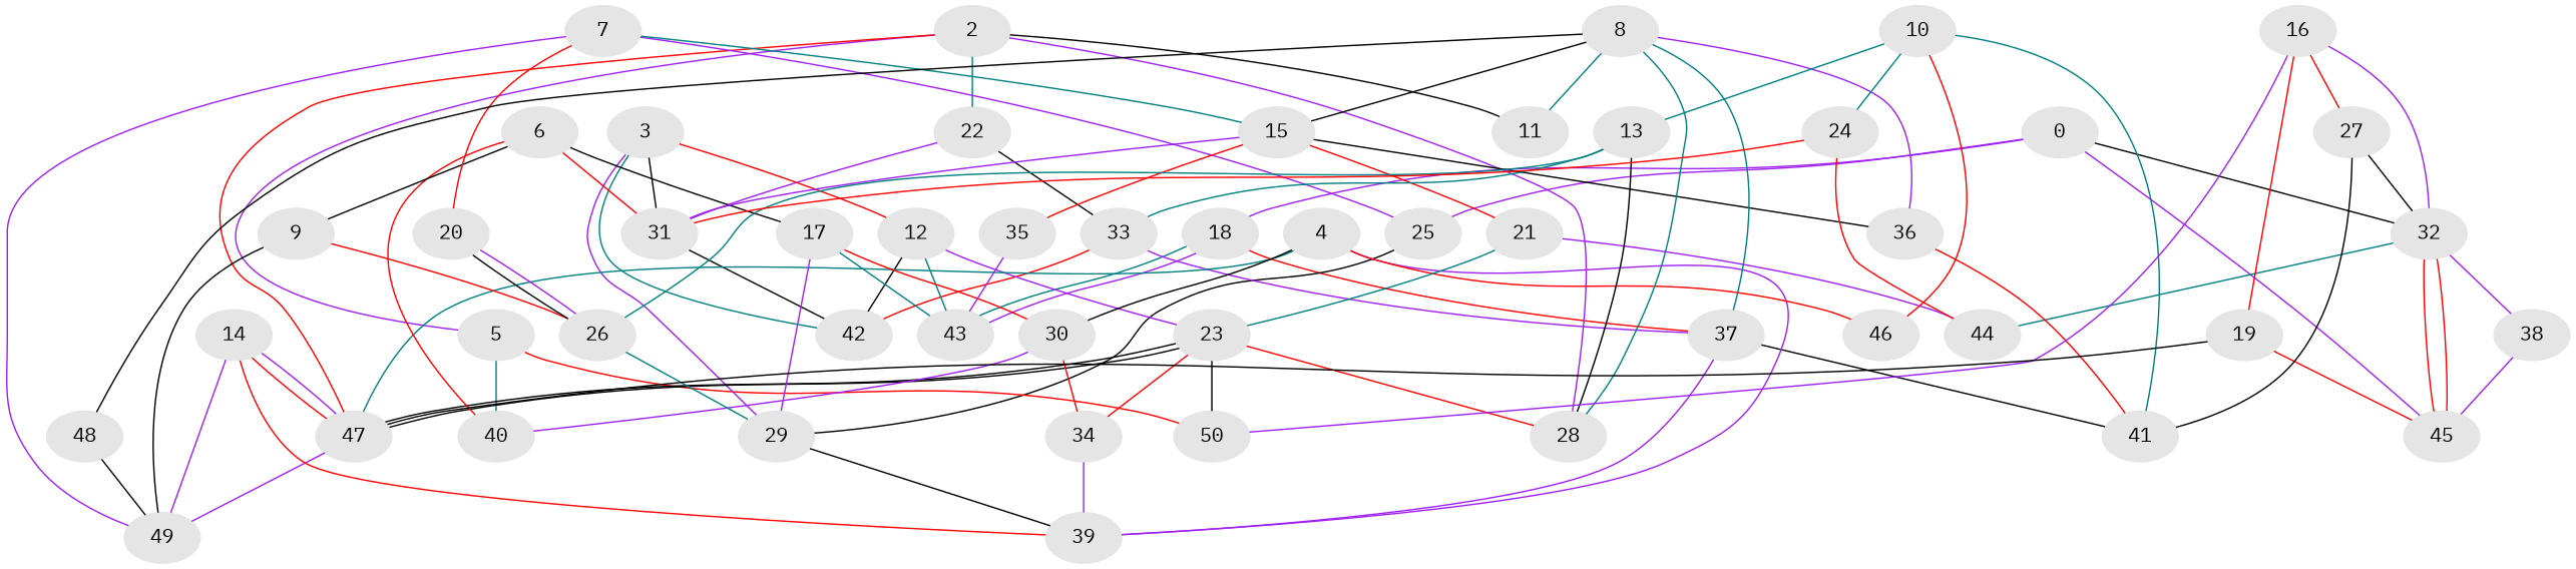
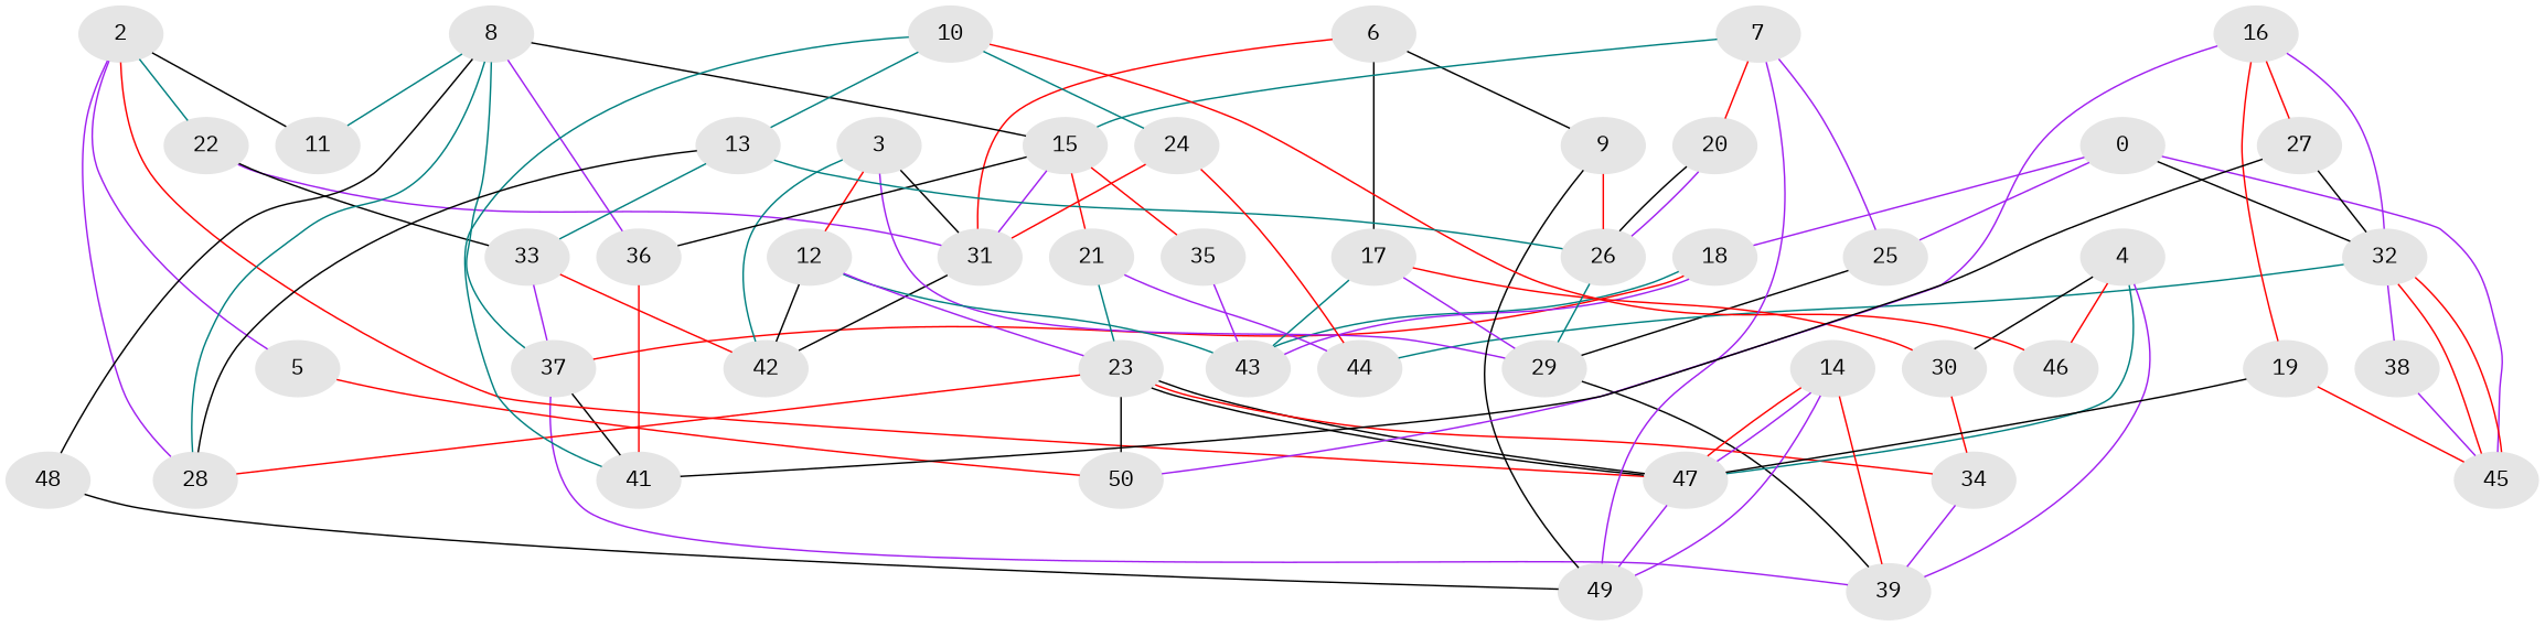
  graph {
    fontname="IBM Plex Mono"
    node [color=gray90 fontname="IBM Plex Mono" style=filled]
    edge [color=purple fontname="IBM Plex Mono"]
    n1 [label=0]
    18
    25
    32
    45
    37
    43
    29
    44
    38
    2
    5
    11
    22
    28
    47
-   40
    50
    31
    33
    49
    3
    12
    42
    23
    39
    4
    30
    46
    34
    6
    9
    17
    26
    7
    15
    20
    36
    21
    35
    8
    48
    41
    10
    13
    24
    14
    16
    19
    27
    n1 -- 18
    n1 -- 25
    n1 -- 32 [color=black]
    n1 -- 45
    18 -- 37 [color=red]
    18 -- 43 [color=teal]
    18 -- 43
    25 -- 29 [color=black]
    32 -- 45 [color=red]
    32 -- 45 [color=red]
    32 -- 44 [color=teal]
    32 -- 38
    37 -- 39
    37 -- 41 [color=black]
    29 -- 39 [color=black]
    38 -- 45
    2 -- 5
    2 -- 11 [color=black]
    2 -- 22 [color=teal]
    2 -- 28
    2 -- 47 [color=red]
-   5 -- 40 [color=teal]
    5 -- 50 [color=red]
    22 -- 31
    22 -- 33 [color=black]
    47 -- 49
    31 -- 42 [color=black]
    33 -- 37
    33 -- 42 [color=red]
    3 -- 29
    3 -- 31 [color=black]
    3 -- 12 [color=red]
    3 -- 42 [color=teal]
    12 -- 43 [color=teal]
    12 -- 42 [color=black]
    12 -- 23
    23 -- 28 [color=red]
    23 -- 47 [color=black]
    23 -- 47 [color=black]
    23 -- 50 [color=black]
    23 -- 34 [color=red]
    4 -- 47 [color=teal]
    4 -- 39
    4 -- 30 [color=black]
    4 -- 46 [color=red]
-   30 -- 40
    30 -- 34 [color=red]
    34 -- 39
-   6 -- 40 [color=red]
    6 -- 31 [color=red]
    6 -- 9 [color=black]
    6 -- 17 [color=black]
    9 -- 49 [color=black]
    9 -- 26 [color=red]
    17 -- 43 [color=teal]
    17 -- 29
    17 -- 30 [color=red]
    26 -- 29 [color=teal]
    7 -- 25
    7 -- 49
    7 -- 15 [color=teal]
    7 -- 20 [color=red]
    15 -- 31
    15 -- 36 [color=black]
    15 -- 21 [color=red]
    15 -- 35 [color=red]
    20 -- 26 [color=black]
    20 -- 26
    36 -- 41 [color=red]
    21 -- 44
    21 -- 23 [color=teal]
    35 -- 43
    8 -- 37 [color=teal]
    8 -- 11 [color=teal]
    8 -- 28 [color=teal]
    8 -- 15 [color=black]
    8 -- 36
    8 -- 48 [color=black]
    48 -- 49 [color=black]
    10 -- 46 [color=red]
    10 -- 41 [color=teal]
    10 -- 13 [color=teal]
    10 -- 24 [color=teal]
    13 -- 28 [color=black]
    13 -- 33 [color=teal]
    13 -- 26 [color=teal]
    24 -- 44 [color=red]
    24 -- 31 [color=red]
    14 -- 47 [color=red]
    14 -- 47
    14 -- 49
    14 -- 39 [color=red]
    16 -- 32
    16 -- 50
    16 -- 19 [color=red]
    16 -- 27 [color=red]
    19 -- 45 [color=red]
    19 -- 47 [color=black]
    27 -- 32 [color=black]
    27 -- 41 [color=black]
  }
